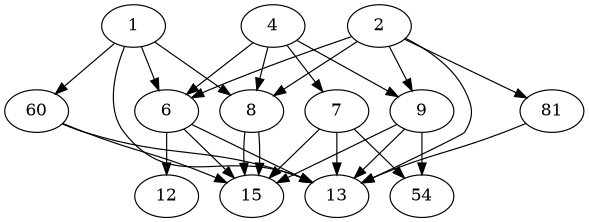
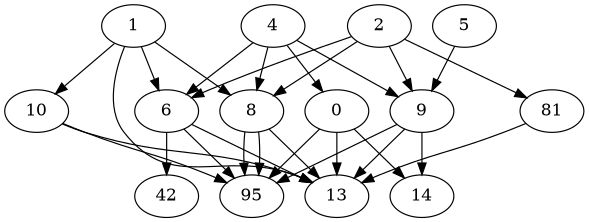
  digraph {
    node [alpha=0.09]
    1 [alpha=0.19 expect_size=14387200]
    6 [alpha=0.10 expect_size=28878848]
    8 [alpha=0.02 expect_size=48369664]
-   10 [expect_size=38295552 label=60]
+   10 [expect_size=38295552]
    13 [alpha=0.12 expect_size=26406912]
-   12 [alpha=0.07 expect_size=9848832]
-   15 [expect_size=35504128]
+   12 [alpha=0.07 expect_size=9848832 label=42]
+   15 [expect_size=35504128 label=95]
    9 [alpha=0.18 expect_size=20024320]
-   14 [alpha=0.06 expect_size=44780544 label=54]
+   14 [alpha=0.06 expect_size=44780544]
    2 [alpha=0.07 expect_size=49316864]
    n11 [alpha=0.06 expect_size=11132928 label=81]
    4 [alpha=0.16 expect_size=45248512]
-   7 [alpha=0.13 expect_size=8584192]
+   7 [alpha=0.13 expect_size=8584192 label=0]
+   5 [alpha=0.08 expect_size=29512704]
    1 -> 6
    1 -> 8
    1 -> 10
    1 -> 13
    6 -> 13
    6 -> 12
    6 -> 15
-   2 -> 13
+   8 -> 13
    8 -> 15
    8 -> 15
    10 -> 13
    10 -> 15
    9 -> 13
    9 -> 15
    9 -> 14
    2 -> 6
    2 -> 8
    2 -> 9
    2 -> n11
    n11 -> 13
    4 -> 6
    4 -> 8
    4 -> 9
    4 -> 7
    7 -> 13
    7 -> 15
    7 -> 14
+   5 -> 9
  }
